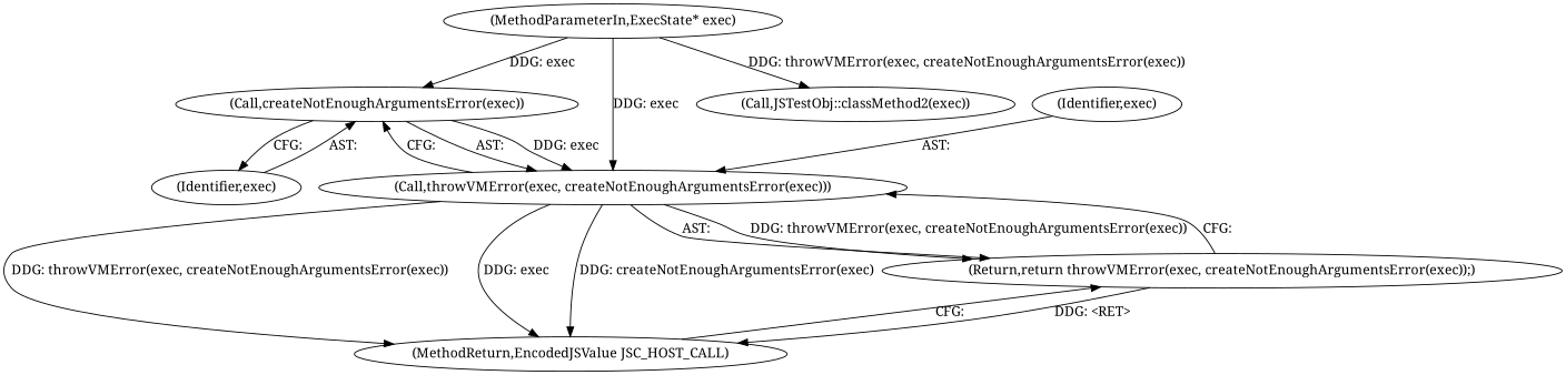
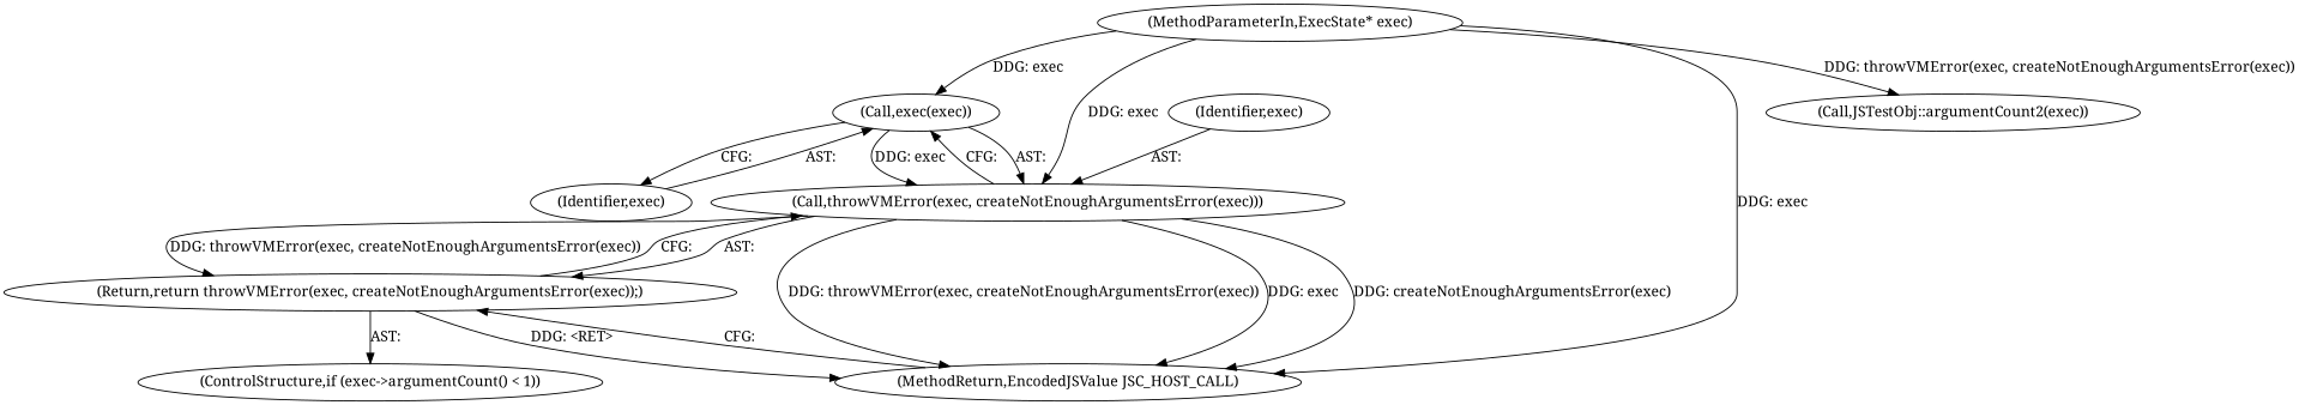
  digraph {
    fontname="Noto Serif"
    node [fontname="Noto Serif"]
    edge [fontname="Noto Serif"]
-   n1 [label="(Call,createNotEnoughArgumentsError(exec))"]
+   n1 [label="(Call,exec(exec))"]
    n2 [label="(Call,throwVMError(exec, createNotEnoughArgumentsError(exec)))"]
    n3 [label="(Identifier,exec)"]
    n4 [label="(MethodReturn,EncodedJSValue JSC_HOST_CALL)"]
    n5 [label="(Return,return throwVMError(exec, createNotEnoughArgumentsError(exec));)"]
    n6 [label="(MethodParameterIn,ExecState* exec)"]
-   n7 [label="(Call,JSTestObj::classMethod2(exec))"]
+   n7 [label="(Call,JSTestObj::argumentCount2(exec))"]
+   n8 [label="(ControlStructure,if (exec->argumentCount() < 1))"]
    n9 [label="(Identifier,exec)"]
    n1 -> n2 [label="AST: "]
    n1 -> n2 [label="DDG: exec"]
    n1 -> n3 [label="CFG: "]
    n2 -> n1 [label="CFG: "]
    n2 -> n4 [label="DDG: throwVMError(exec, createNotEnoughArgumentsError(exec))"]
    n2 -> n4 [label="DDG: exec"]
    n2 -> n4 [label="DDG: createNotEnoughArgumentsError(exec)"]
    n2 -> n5 [label="AST: "]
    n2 -> n5 [label="DDG: throwVMError(exec, createNotEnoughArgumentsError(exec))"]
    n3 -> n1 [label="AST: "]
    n4 -> n5 [label="CFG: "]
    n5 -> n2 [label="CFG: "]
    n5 -> n4 [label="DDG: <RET>"]
+   n5 -> n8 [label="AST: "]
    n6 -> n1 [label="DDG: exec"]
    n6 -> n2 [label="DDG: exec"]
+   n6 -> n4 [label="DDG: exec"]
    n6 -> n7 [label="DDG: throwVMError(exec, createNotEnoughArgumentsError(exec))"]
    n9 -> n2 [label="AST: "]
  }
